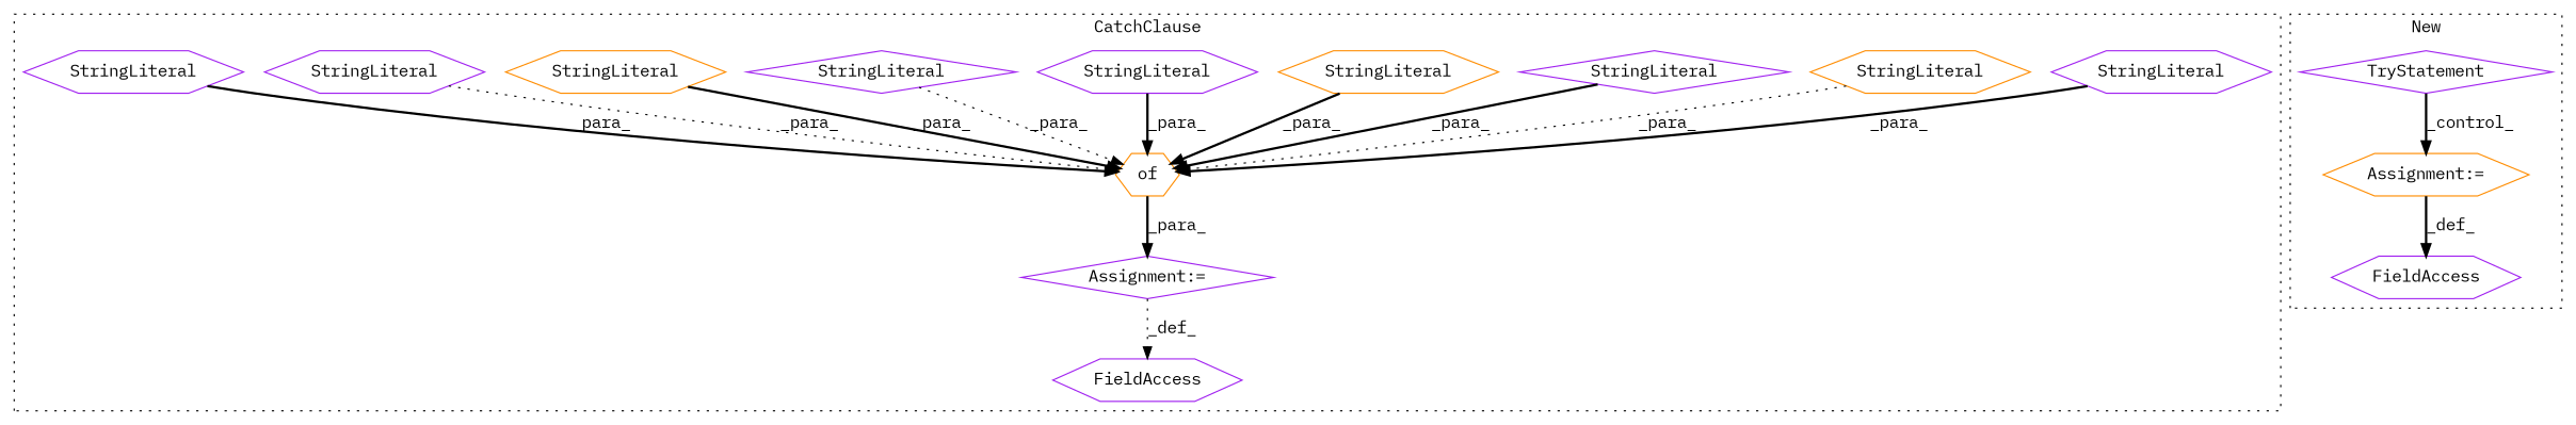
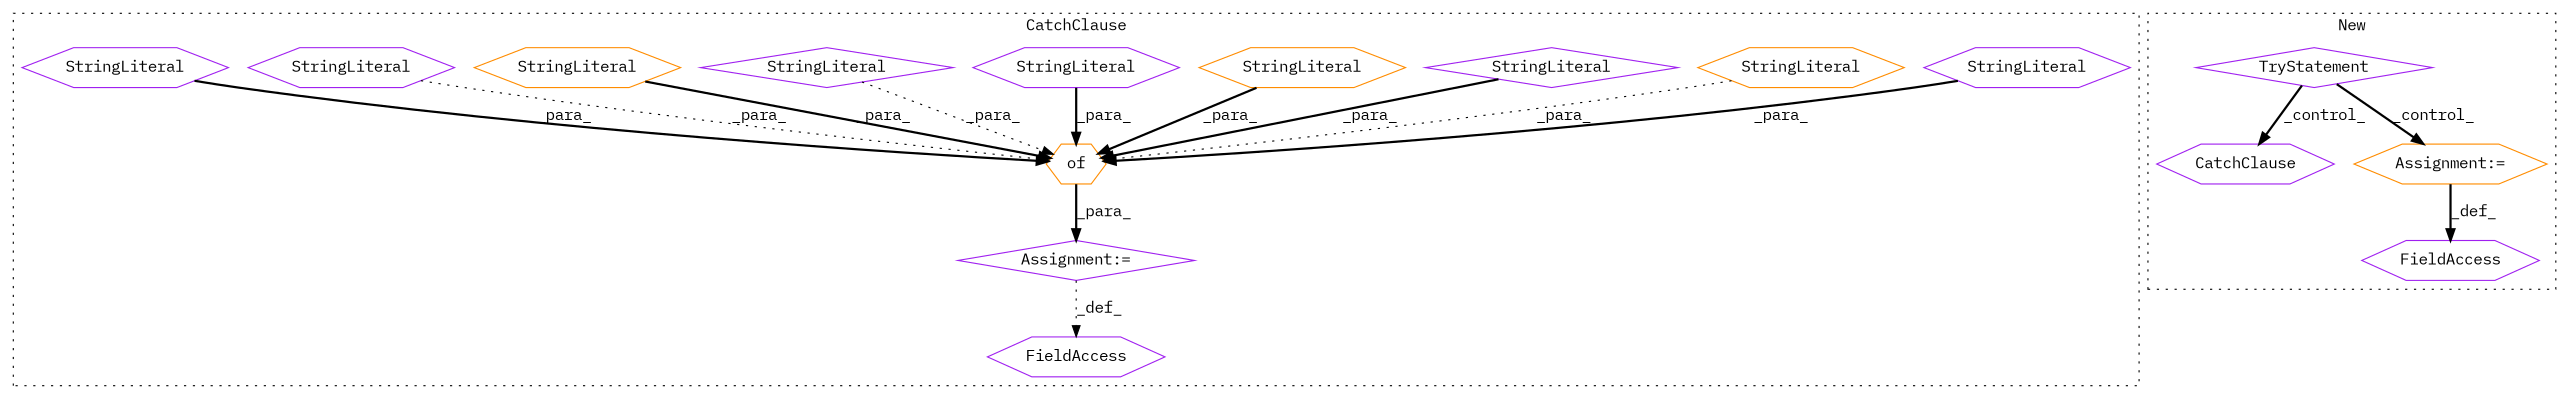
  digraph {
    fontname="IBM Plex Mono"
    node [a=45 color=purple fontname="IBM Plex Mono" l=15 shape=hexagon]
    edge [fontname="IBM Plex Mono" style=bold]
    n1 [a=32 color=darkorange l="3,1" label=of s="2239,2680"]
    n2 [label=StringLiteral s=2658]
    n3 [color=darkorange l=18 label=StringLiteral s=2347]
    n4 [l=18 label=StringLiteral s=2509 shape=diamond]
    n5 [color=darkorange l=17 label=StringLiteral s=2266]
    n6 [label=StringLiteral s=2633]
    n7 [l=6 label=StringLiteral s=2674 shape=diamond]
    n8 [color=darkorange l=16 label=StringLiteral s=2293]
    n9 [label=StringLiteral s=2588]
    n10 [a=7 l=1 label="Assignment:=" s=2234 shape=diamond]
    n11 [a=22 l=18 label=FieldAccess s=2216]
    n12 [label=StringLiteral s=2373]
    n13 [a=54 l=4 label=TryStatement s=2385 shape=diamond]
+   n14 [a=12 l="11,2" label=CatchClause s="2453,2501"]
    n15 [a=7 color=darkorange l=1 label="Assignment:=" s=2404]
    n16 [a=22 l=7 label=FieldAccess s=2397]
    subgraph cluster_1 {
      label=CatchClause
      style=dotted
      n1
      n2
      n3
      n4
      n5
      n6
      n7
      n8
      n9
      n10
      n11
      n12
    }
    subgraph cluster_2 {
      label=New
      style=dotted
      n13
+     n14
      n15
      n16
    }
    n1 -> n10 [label=_para_]
    n2 -> n1 [label=_para_]
    n3 -> n1 [label=_para_ style=dotted]
    n4 -> n1 [label=_para_]
    n5 -> n1 [label=_para_]
    n6 -> n1 [label=_para_]
    n7 -> n1 [label=_para_ style=dotted]
    n8 -> n1 [label=_para_]
    n9 -> n1 [label=_para_ style=dotted]
    n10 -> n11 [label=_def_ style=dotted]
    n12 -> n1 [label=_para_]
+   n13 -> n14 [label=_control_]
    n13 -> n15 [label=_control_]
    n15 -> n16 [label=_def_]
  }
